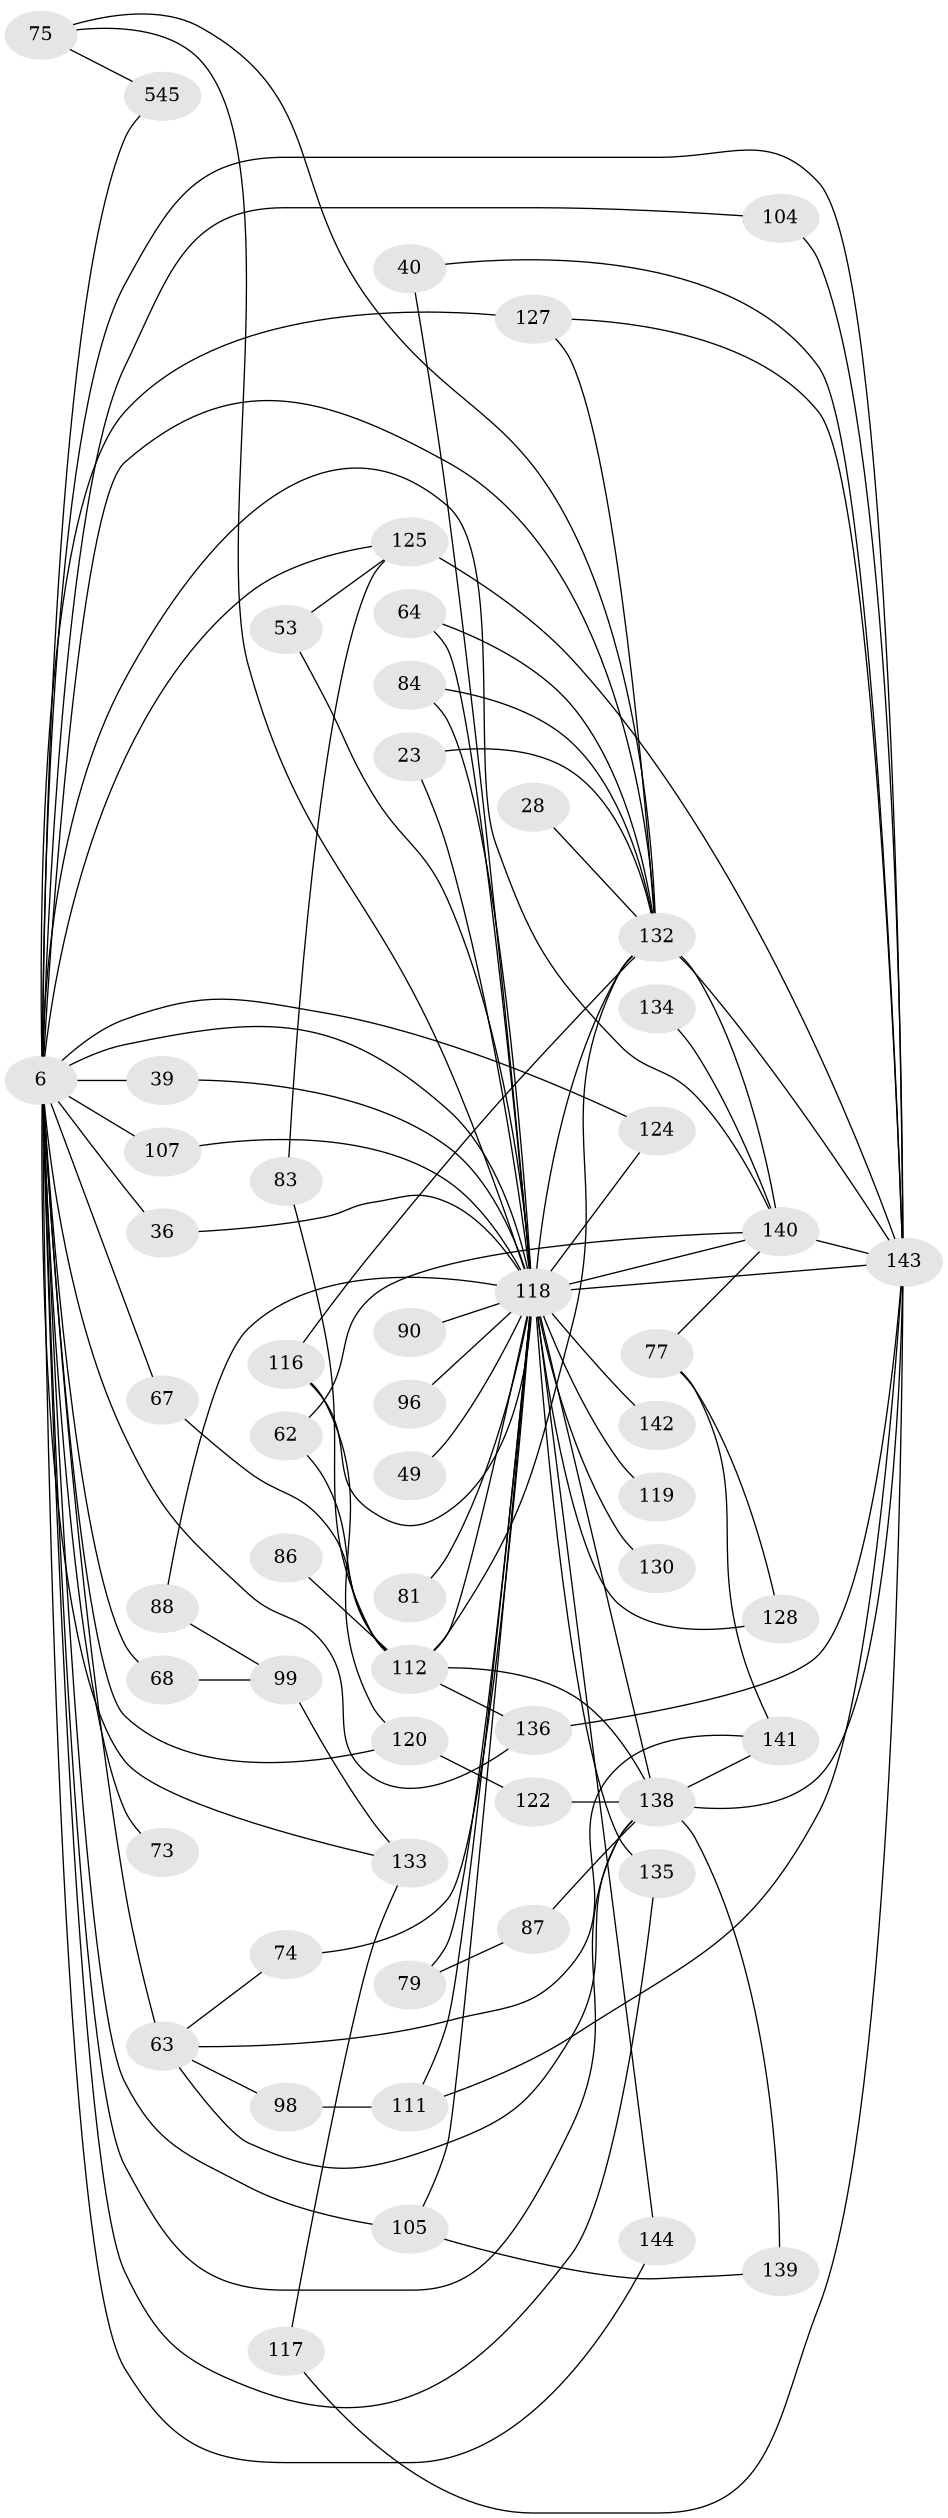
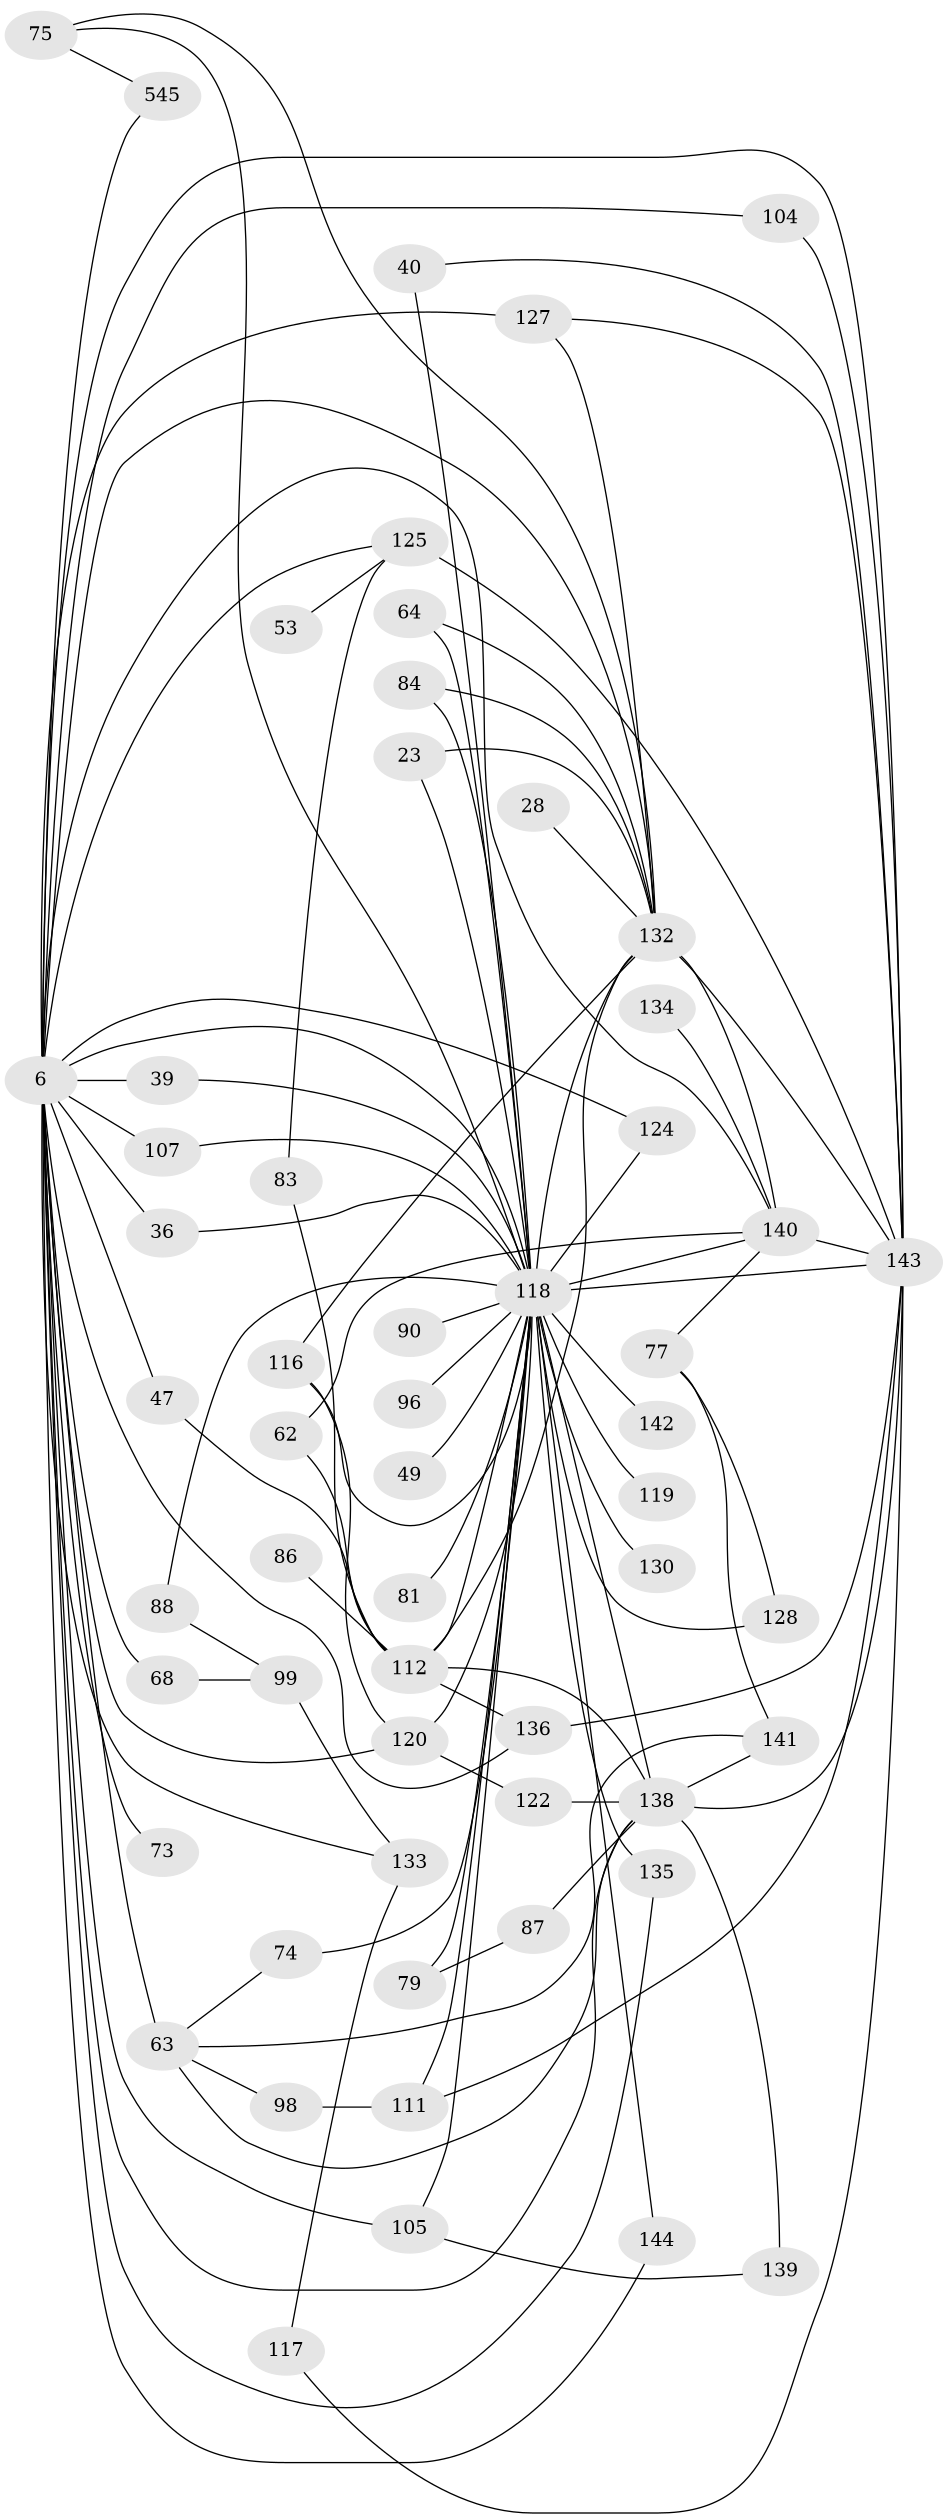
  graph {
    rankdir=LR
    node [color=gray90 style=filled]
    6 [super="+2"]
    36
    39
-   47 [label=67]
+   47
    63 [super="+41"]
    68
    73 [super="+31"]
    104
    105 [super="+57+59+89"]
    107 [super="+102"]
    118 [super="+61+10+8"]
    120 [super="+72"]
    124
    125 [super="+34"]
    127 [super="+106"]
    132 [super="+14+37+29"]
    133 [super="+71+129"]
    135 [super="+78"]
    136 [super="+55"]
    138 [super="+76+95+80+109+131+121"]
    140 [super="+30+69+35+54+123"]
    143 [super="+58+115+137"]
    144
    n24 [label=545 super="+93+20"]
    112 [super="+85+101"]
    74
    98
    141 [super="+110"]
    99 [super="+97"]
    139
    128 [super="+92"]
    119
    130
    142
    122
    23
    28
    49
    53
    n40 [label=40]
    62
    111 [super="+67"]
    64
    75 [super="+24"]
    77
    79
    87
    81
    83
    84
    86
    88
    90 [super="+82"]
    96
    116 [super="+91+56+100"]
    117
    134
    6 -- 36
    6 -- 39
    6 -- 47
    6 -- 63 [weight=2]
    6 -- 68 [weight=2]
    6 -- 73 [weight=2]
    6 -- 104
    6 -- 105 [weight=3]
    6 -- 107 [weight=2]
    6 -- 118 [weight=9]
    6 -- 120 [weight=3]
    6 -- 124
    6 -- 125 [weight=2]
    6 -- 127
    6 -- 132 [weight=6]
    6 -- 133 [weight=4]
    6 -- 135
    6 -- 136
    6 -- 138 [weight=6]
    6 -- 140
    6 -- 143 [weight=5]
    6 -- 144
    6 -- n24 [weight=3]
    36 -- 118
    39 -- 118
    47 -- 112
    63 -- 138 [weight=2]
    63 -- 74
    63 -- 98
    63 -- 141
    68 -- 99
    104 -- 143
    105 -- 118 [weight=4]
    105 -- 139
    107 -- 118
    118 -- 124
    118 -- 132 [weight=9]
    118 -- 135 [weight=2]
    118 -- 138 [weight=7]
    118 -- 140 [weight=7]
    118 -- 143 [weight=13]
    118 -- 144
    118 -- 128 [weight=2]
    118 -- 119 [weight=2]
    118 -- 130 [weight=2]
    118 -- 142
    120 -- 122
    125 -- 143 [weight=2]
    127 -- 132
    127 -- 143
    132 -- 140
    132 -- 143 [weight=7]
    136 -- 143
    138 -- 143 [weight=4]
    138 -- 141
    138 -- 139
    140 -- 143 [weight=3]
    112 -- 118 [weight=4]
    112 -- 132 [weight=2]
    112 -- 136
    112 -- 138 [weight=3]
    74 -- 118
    98 -- 111
    99 -- 133
    122 -- 138
    23 -- 118
    23 -- 132
    28 -- 132 [weight=2]
    49 -- 118 [weight=2]
-   53 -- 118
+   120 -- 118
    53 -- 125
    n40 -- 118
    n40 -- 143
    62 -- 140
    62 -- 112
    111 -- 118 [weight=3]
    111 -- 143
    64 -- 118
    64 -- 132
    75 -- 118 [weight=2]
    75 -- 132
    75 -- n24
    77 -- 140 [weight=2]
    77 -- 141
    77 -- 128
    79 -- 118 [weight=2]
    79 -- 87
    87 -- 138
    81 -- 118
    83 -- 125
    83 -- 112
    84 -- 118
    84 -- 132
    86 -- 112
    88 -- 118 [weight=2]
    88 -- 99
    90 -- 118 [weight=2]
    96 -- 118 [weight=2]
    116 -- 118 [weight=4]
    116 -- 120
    116 -- 132
    117 -- 133
    117 -- 143
    134 -- 140
  }
